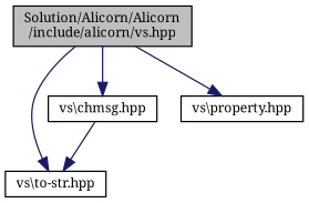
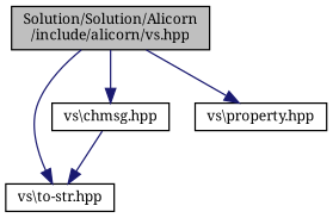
  digraph {
    fontname="Noto Serif"
    node [color=black fillcolor=white fontname="Noto Serif" fontsize=10 shape=record style=filled]
    edge [color=midnightblue fontname="Noto Serif" fontsize=10 labelfontname=Verdana labelfontsize=10 style=solid]
-   n1 [fillcolor=grey75 fontcolor=black height=0.2 label="Solution/Alicorn/Alicorn\l/include/alicorn/vs.hpp" width=0.4]
+   n1 [fillcolor=grey75 fontcolor=black height=0.2 label="Solution/Solution/Alicorn\l/include/alicorn/vs.hpp" width=0.4]
    n2 [height=0.2 label="vs\\to-str.hpp" width=0.4]
    n3 [height=0.2 label="vs\\chmsg.hpp" width=0.4]
    n4 [height=0.2 label="vs\\property.hpp" width=0.4]
    n1 -> n2
    n1 -> n3
    n1 -> n4
    n3 -> n2
  }
